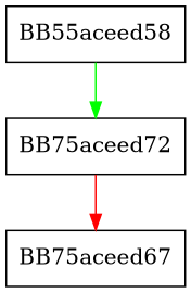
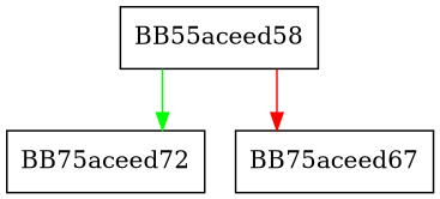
  digraph {
    splines=ortho
    node [shape=box]
    n1 [label=BB55aceed58]
    BB75aceed72
    BB75aceed67
    n1 -> BB75aceed72 [color=green]
-   BB75aceed72 -> BB75aceed67 [color=red]
+   n1 -> BB75aceed67 [color=red]
  }
